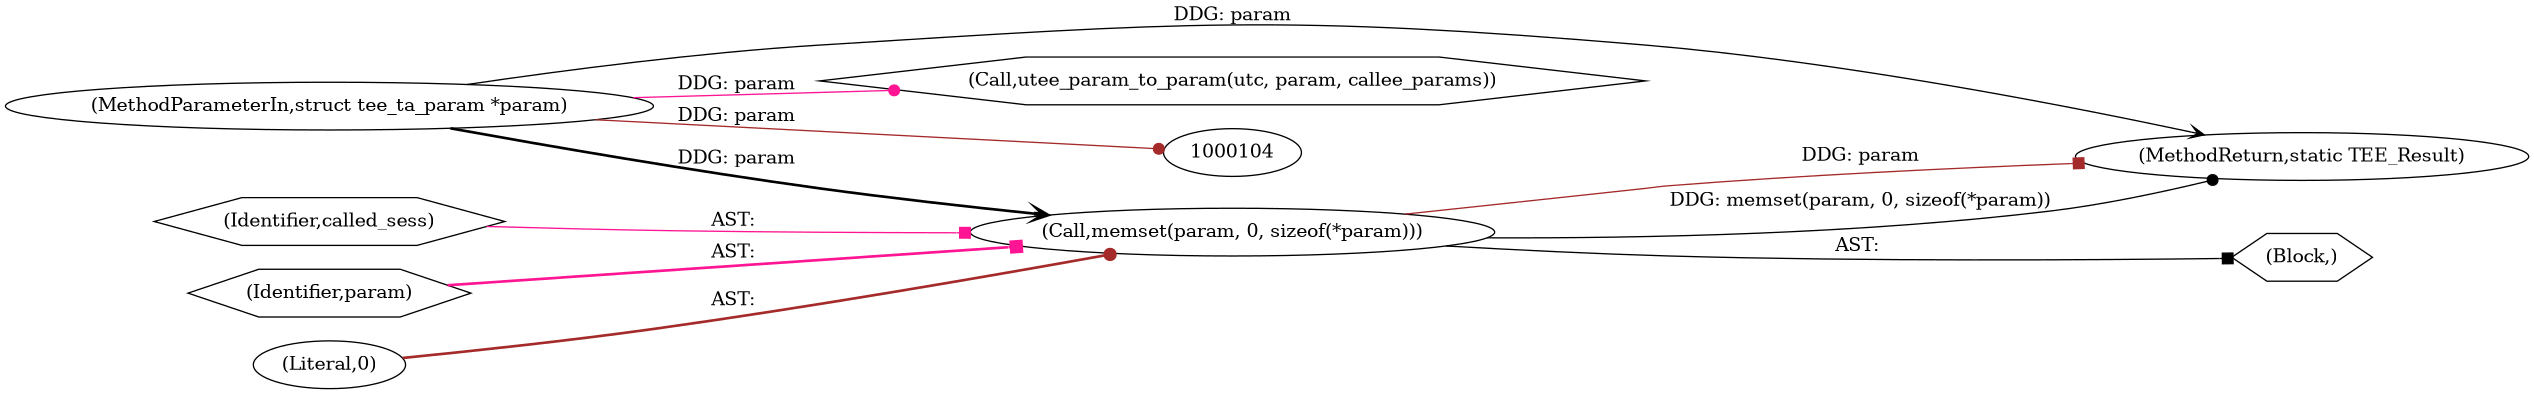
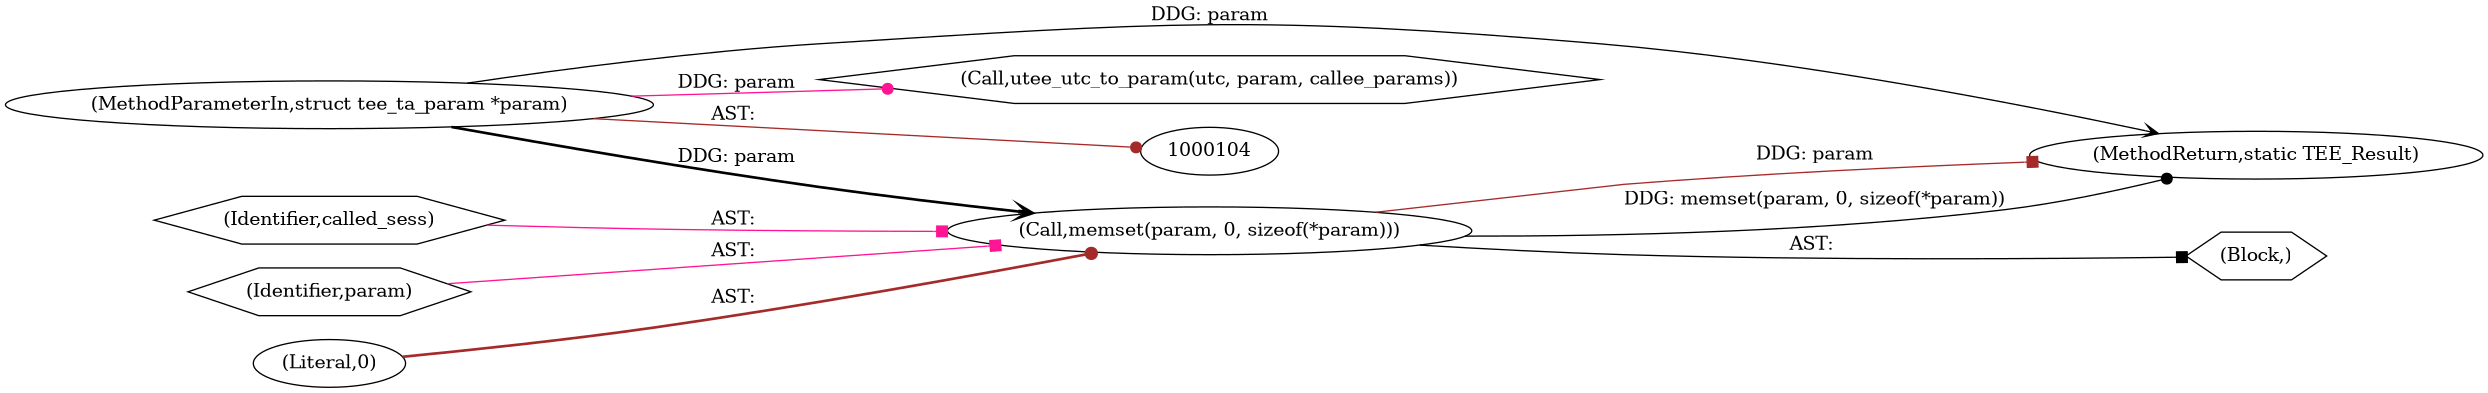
  digraph {
    rankdir=LR
    node [shape=ellipse]
    edge [arrowhead=box color=black style=solid]
    n1 [label="(Call,memset(param, 0, sizeof(*param)))"]
    n2 [label="(MethodReturn,static TEE_Result)"]
    n3 [label="(Block,)" shape=hexagon]
    n4 [label="(MethodParameterIn,struct tee_ta_param *param)"]
-   n5 [label="(Call,utee_param_to_param(utc, param, callee_params))" shape=hexagon]
+   n5 [label="(Call,utee_utc_to_param(utc, param, callee_params))" shape=hexagon]
    1000104
    n7 [label="(Identifier,called_sess)" shape=hexagon]
    n8 [label="(Identifier,param)" shape=hexagon]
    n9 [label="(Literal,0)"]
    n1 -> n2 [color=brown label="DDG: param"]
    n1 -> n2 [arrowhead=dot label="DDG: memset(param, 0, sizeof(*param))"]
    n1 -> n3 [label="AST: "]
    n4 -> n1 [arrowhead=vee label="DDG: param" style=bold]
    n4 -> n2 [arrowhead=vee label="DDG: param"]
    n4 -> n5 [arrowhead=dot color=deeppink label="DDG: param"]
-   n4 -> 1000104 [arrowhead=dot color=brown label="DDG: param"]
+   n4 -> 1000104 [arrowhead=dot color=brown label="AST: "]
    n7 -> n1 [color=deeppink label="AST: "]
-   n8 -> n1 [color=deeppink label="AST: " style=bold]
+   n8 -> n1 [color=deeppink label="AST: "]
    n9 -> n1 [arrowhead=dot color=brown label="AST: " style=bold]
  }
